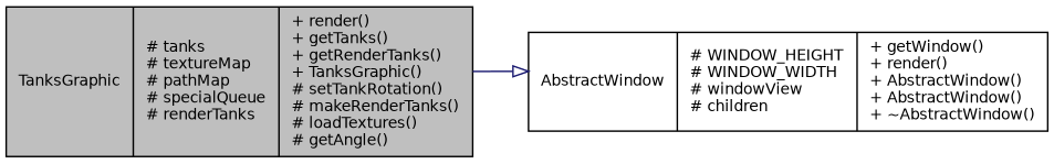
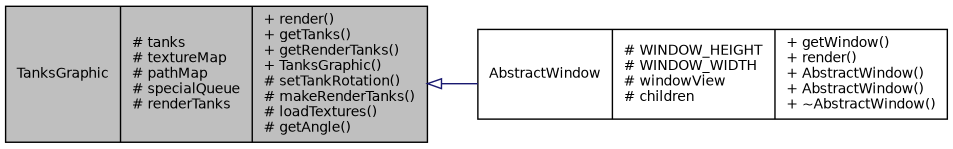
  digraph {
    rankdir=LR
    node [color=black fontname=Helvetica fontsize=10 shape=record]
    n1 [fillcolor=grey75 fontcolor=black height=0.2 label="{TanksGraphic\n|# tanks\l# textureMap\l# pathMap\l# specialQueue\l# renderTanks\l|+ render()\l+ getTanks()\l+ getRenderTanks()\l+ TanksGraphic()\l# setTankRotation()\l# makeRenderTanks()\l# loadTextures()\l# getAngle()\l}" style=filled width=0.4]
    n2 [height=0.2 label="{AbstractWindow\n|# WINDOW_HEIGHT\l# WINDOW_WIDTH\l# windowView\l# children\l|+ getWindow()\l+ render()\l+ AbstractWindow()\l+ AbstractWindow()\l+ ~AbstractWindow()\l}" width=0.4]
-   n2 -> n1 [arrowtail=onormal color=midnightblue dir=back fontname=Helvetica fontsize=10 labelfontname=Helvetica labelfontsize=10 style=solid]
+   n1 -> n2 [arrowtail=onormal color=midnightblue dir=back fontname=Helvetica fontsize=10 labelfontname=Helvetica labelfontsize=10 style=solid]
  }
